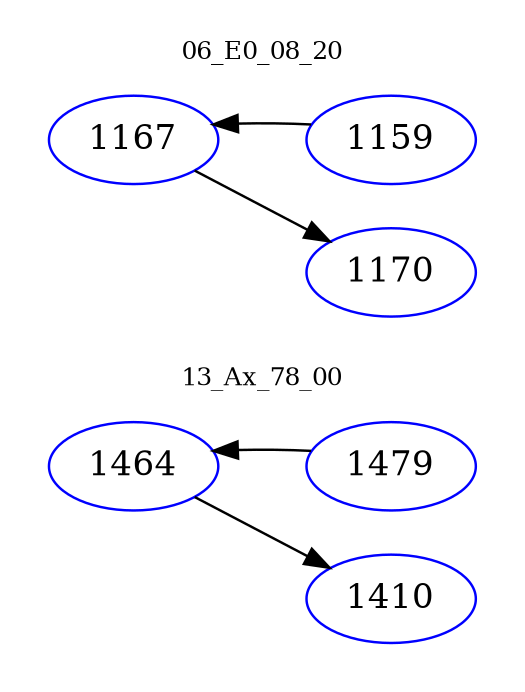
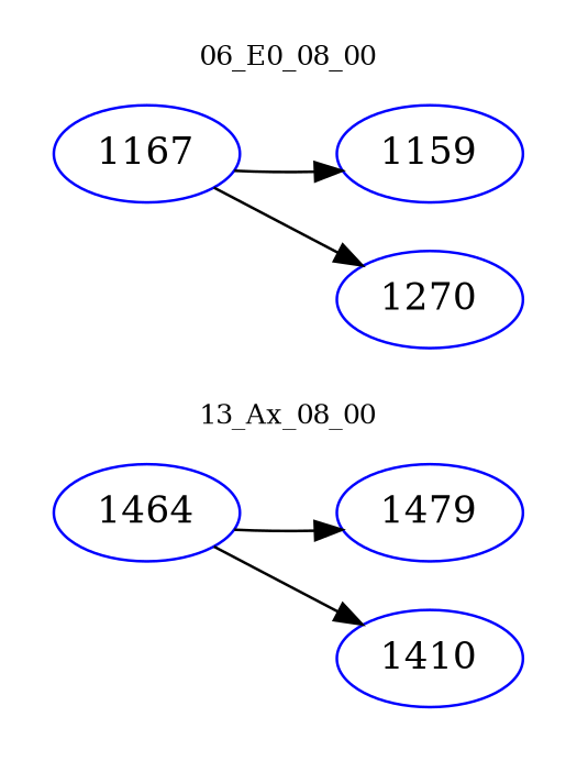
  digraph {
    rankdir=LR
    node [color=blue]
    edge [color=black]
    n1 [label=1464]
    n2 [label=1410]
    n3 [label=1479]
    n4 [label=1167]
-   n5 [label=1170]
+   n5 [label=1270]
    n6 [label=1159]
    subgraph cluster_1 {
      color=white
      fontsize=10
-     label="13_Ax_78_00"
+     label="13_Ax_08_00"
      n1
      n2
      n3
    }
    subgraph cluster_2 {
      color=white
      fontsize=10
-     label="06_E0_08_20"
+     label="06_E0_08_00"
      n4
      n5
      n6
    }
    n1 -> n2
-   n3 -> n1
+   n1 -> n3
    n4 -> n5
-   n6 -> n4
+   n4 -> n6
  }
